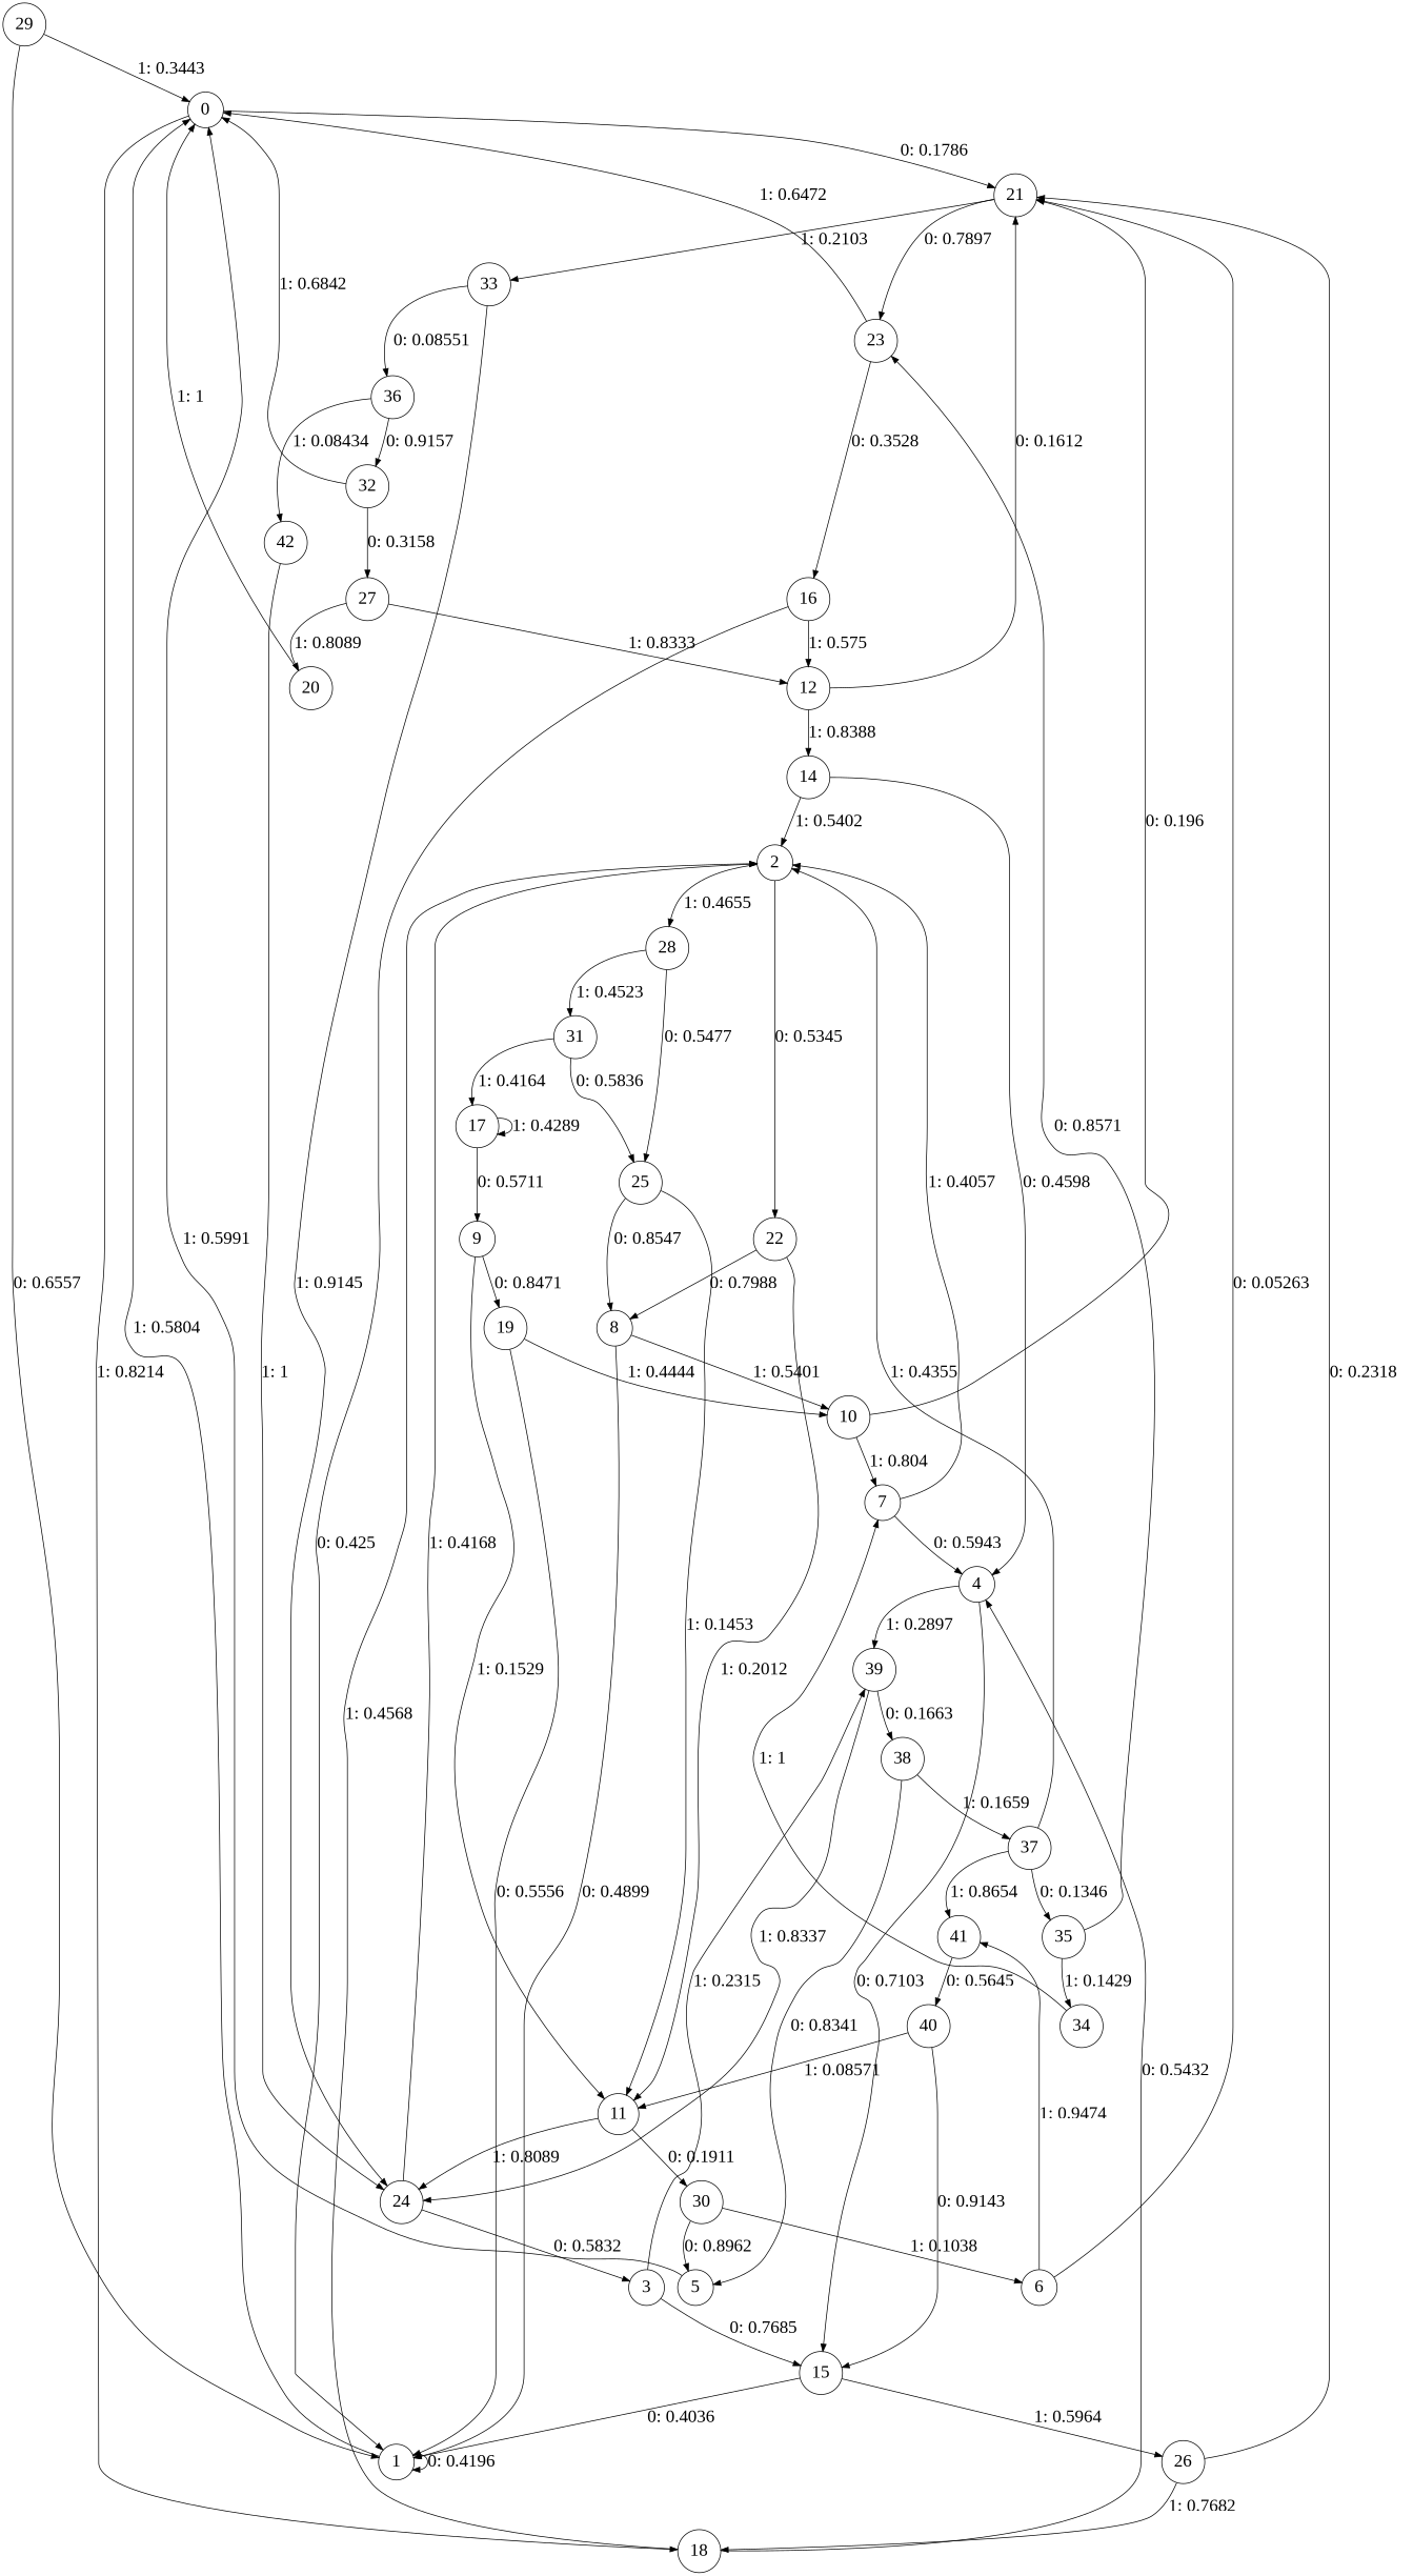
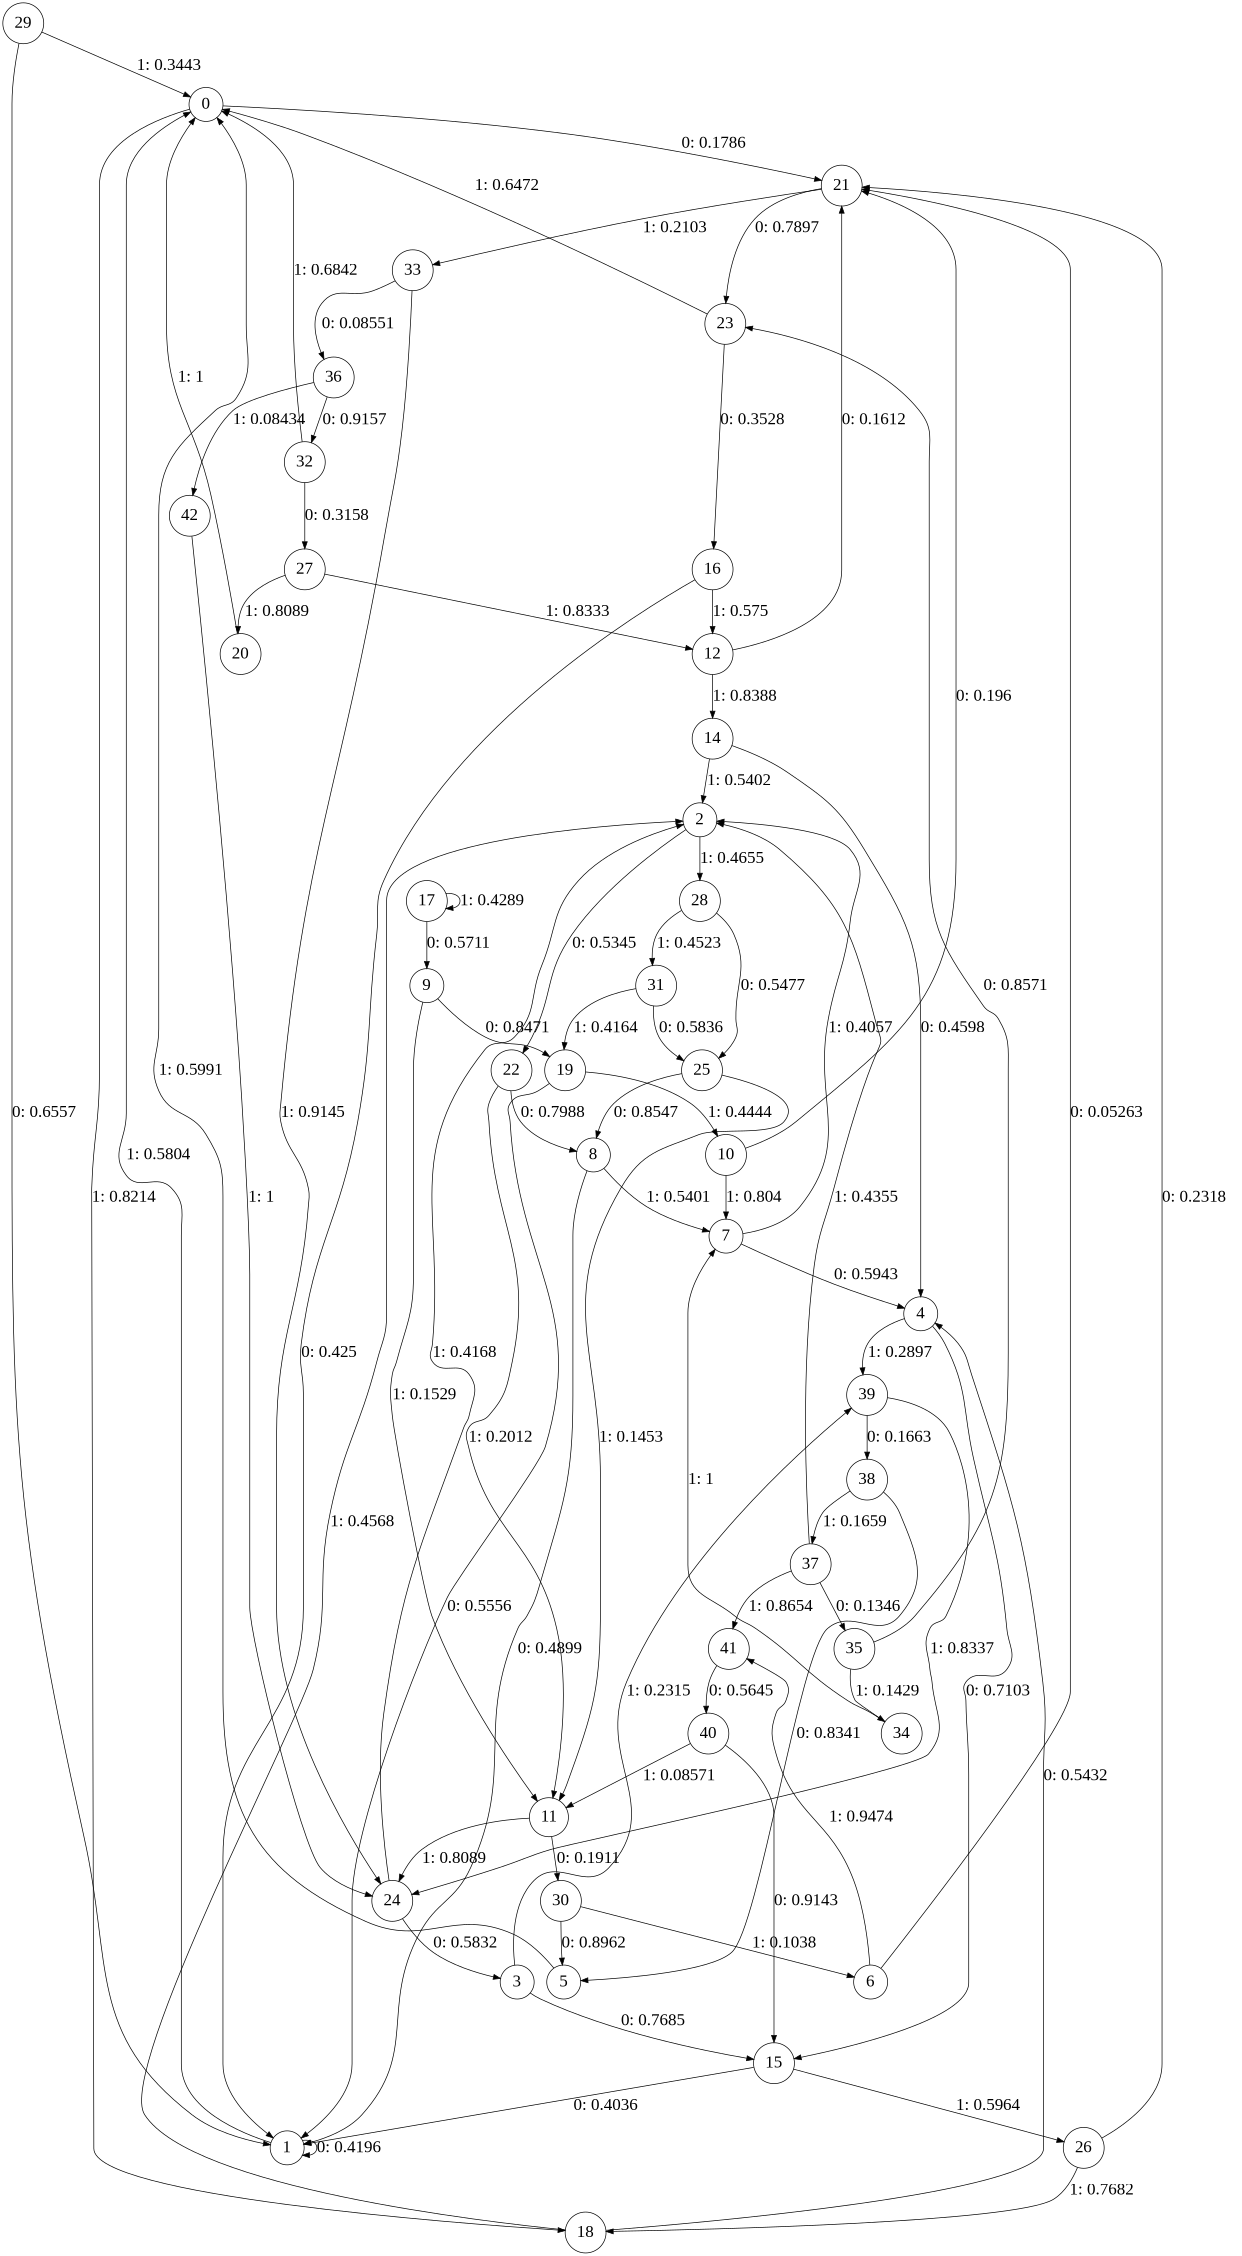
  digraph {
    fontname="Liberation Serif"
    node [fontname="Liberation Serif" fontsize=24 shape=circle]
    edge [fontname="Liberation Serif" fontsize=24]
    0
    21
    18
    23
    33
    2
    4
    16
    24
    36
    22
    28
    15
    39
    1
    8
    11
    25
    31
    10
    30
    17
    3
    26
    38
    5
    37
    12
    14
    29
    6
    41
    40
    7
    9
    19
    20
    32
    42
    27
    34
    35
    0 -> 21 [label="0: 0.1786   "]
    0 -> 18 [label="1: 0.8214   "]
    21 -> 23 [label="0: 0.7897   "]
    21 -> 33 [label="1: 0.2103   "]
    18 -> 2 [label="1: 0.4568   "]
    18 -> 4 [label="0: 0.5432   "]
    23 -> 0 [label="1: 0.6472   "]
    23 -> 16 [label="0: 0.3528   "]
    33 -> 24 [label="1: 0.9145   "]
    33 -> 36 [label="0: 0.08551  "]
    2 -> 22 [label="0: 0.5345   "]
    2 -> 28 [label="1: 0.4655   "]
    4 -> 15 [label="0: 0.7103   "]
    4 -> 39 [label="1: 0.2897   "]
    16 -> 1 [label="0: 0.425    "]
    16 -> 12 [label="1: 0.575    "]
    24 -> 2 [label="1: 0.4168   "]
    24 -> 3 [label="0: 0.5832   "]
    36 -> 32 [label="0: 0.9157   "]
    36 -> 42 [label="1: 0.08434  "]
    22 -> 8 [label="0: 0.7988   "]
    22 -> 11 [label="1: 0.2012   "]
    28 -> 25 [label="0: 0.5477   "]
    28 -> 31 [label="1: 0.4523   "]
    15 -> 1 [label="0: 0.4036   "]
    15 -> 26 [label="1: 0.5964   "]
    39 -> 24 [label="1: 0.8337   "]
    39 -> 38 [label="0: 0.1663   "]
    1 -> 0 [label="1: 0.5804   "]
    1 -> 1 [label="0: 0.4196   "]
    8 -> 1 [label="0: 0.4899   "]
-   8 -> 10 [label="1: 0.5401   "]
+   8 -> 7 [label="1: 0.5401   "]
    11 -> 24 [label="1: 0.8089   "]
    11 -> 30 [label="0: 0.1911   "]
    25 -> 8 [label="0: 0.8547   "]
    25 -> 11 [label="1: 0.1453   "]
    31 -> 25 [label="0: 0.5836   "]
-   31 -> 17 [label="1: 0.4164   "]
+   31 -> 19 [label="1: 0.4164   "]
    10 -> 21 [label="0: 0.196    "]
    10 -> 7 [label="1: 0.804    "]
    30 -> 5 [label="0: 0.8962   "]
    30 -> 6 [label="1: 0.1038   "]
    17 -> 17 [label="1: 0.4289   "]
    17 -> 9 [label="0: 0.5711   "]
    3 -> 15 [label="0: 0.7685   "]
    3 -> 39 [label="1: 0.2315   "]
    26 -> 21 [label="0: 0.2318   "]
    26 -> 18 [label="1: 0.7682   "]
    38 -> 5 [label="0: 0.8341   "]
    38 -> 37 [label="1: 0.1659   "]
    5 -> 0 [label="1: 0.5991   "]
    37 -> 2 [label="1: 0.4355   "]
    37 -> 41 [label="1: 0.8654   "]
    37 -> 35 [label="0: 0.1346   "]
    12 -> 21 [label="0: 0.1612   "]
    12 -> 14 [label="1: 0.8388   "]
    14 -> 2 [label="1: 0.5402   "]
    14 -> 4 [label="0: 0.4598   "]
    29 -> 0 [label="1: 0.3443   "]
    29 -> 1 [label="0: 0.6557   "]
    6 -> 21 [label="0: 0.05263  "]
    6 -> 41 [label="1: 0.9474   "]
    41 -> 40 [label="0: 0.5645   "]
    40 -> 15 [label="0: 0.9143   "]
    40 -> 11 [label="1: 0.08571  "]
    7 -> 2 [label="1: 0.4057   "]
    7 -> 4 [label="0: 0.5943   "]
    9 -> 11 [label="1: 0.1529   "]
    9 -> 19 [label="0: 0.8471   "]
    19 -> 1 [label="0: 0.5556   "]
    19 -> 10 [label="1: 0.4444   "]
    20 -> 0 [label="1: 1        "]
    32 -> 0 [label="1: 0.6842   "]
    32 -> 27 [label="0: 0.3158   "]
    42 -> 24 [label="1: 1        "]
    27 -> 12 [label="1: 0.8333   "]
    27 -> 20 [label="1: 0.8089   "]
    34 -> 7 [label="1: 1        "]
    35 -> 23 [label="0: 0.8571   "]
    35 -> 34 [label="1: 0.1429   "]
  }
